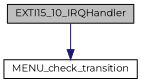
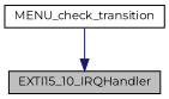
  digraph {
    rankdir=TB
    fontname=Montserrat
    node [color=black fontname=Montserrat fontsize=10 shape=record style=filled]
    n1 [fillcolor=grey75 fontcolor=black height=0.2 label=EXTI15_10_IRQHandler width=0.4]
    n2 [fillcolor=white height=0.2 label=MENU_check_transition width=0.4]
-   n1 -> n2 [color=midnightblue fontname=Montserrat fontsize=10 labelfontname=Helvetica labelfontsize=10 style=solid]
+   n2 -> n1 [color=midnightblue fontname=Montserrat fontsize=10 labelfontname=Helvetica labelfontsize=10 style=solid]
  }
